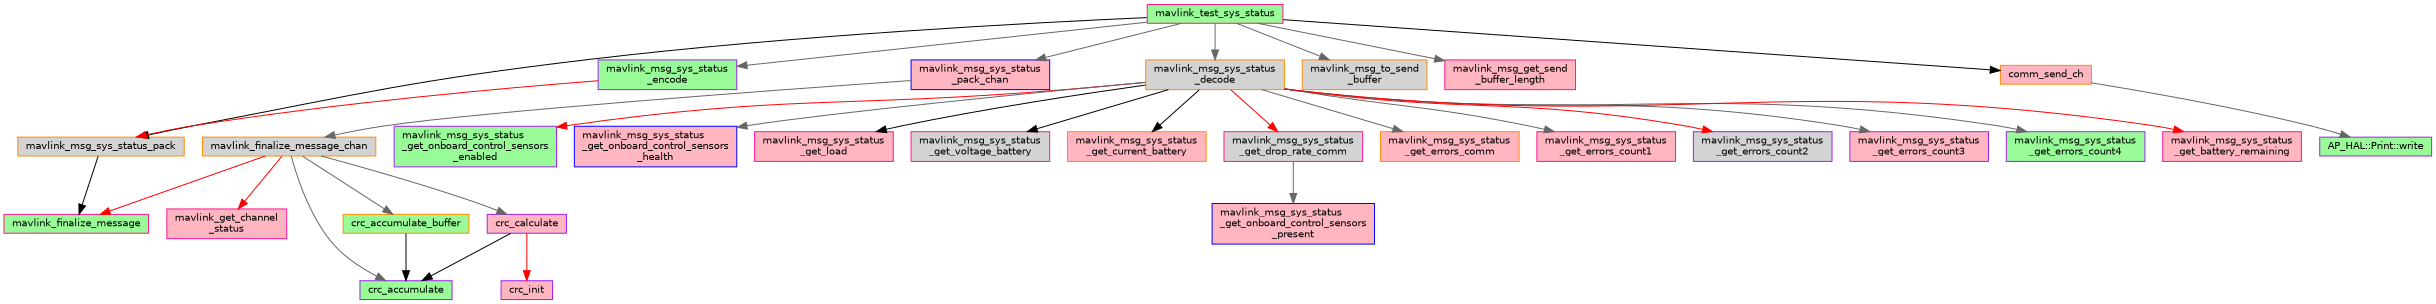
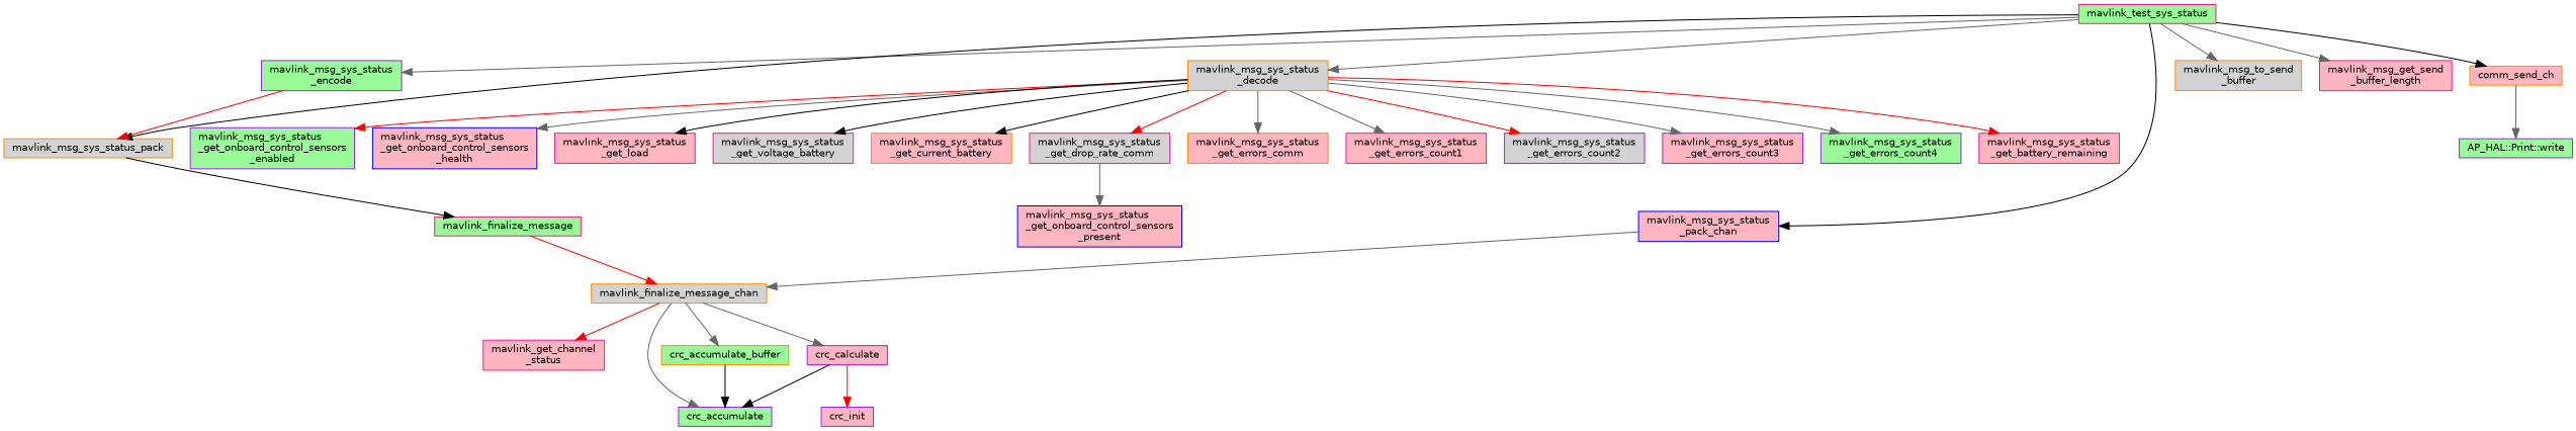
  digraph {
    rankdir=TB
    node [color=deeppink fillcolor=lightpink fontname=Helvetica fontsize=10 shape=record style=filled]
    edge [color=gray40 fontname=Helvetica fontsize=10 labelfontname=Helvetica labelfontsize=10 style=solid]
    n1 [fillcolor=palegreen fontcolor=black height=0.2 label=mavlink_test_sys_status width=0.4]
    n2 [color=purple fillcolor=palegreen height=0.2 label="mavlink_msg_sys_status\l_encode" width=0.4]
    n3 [color=darkorange fillcolor=lightgrey height=0.2 label=mavlink_msg_sys_status_pack width=0.4]
    n4 [color=darkorange fillcolor=lightgrey height=0.2 label="mavlink_msg_sys_status\l_decode" width=0.4]
    n5 [color=blue height=0.2 label="mavlink_msg_sys_status\l_pack_chan" width=0.4]
    n6 [color=darkorange fillcolor=lightgrey height=0.2 label="mavlink_msg_to_send\l_buffer" width=0.4]
    n7 [height=0.2 label="mavlink_msg_get_send\l_buffer_length" width=0.4]
    n8 [color=darkorange height=0.2 label=comm_send_ch width=0.4]
    n9 [fillcolor=palegreen height=0.2 label=mavlink_finalize_message width=0.4]
    n10 [color=purple fillcolor=palegreen height=0.2 label="mavlink_msg_sys_status\l_get_onboard_control_sensors\l_enabled" width=0.4]
    n11 [color=blue height=0.2 label="mavlink_msg_sys_status\l_get_onboard_control_sensors\l_health" width=0.4]
    n12 [height=0.2 label="mavlink_msg_sys_status\l_get_load" width=0.4]
    n13 [fillcolor=lightgrey height=0.2 label="mavlink_msg_sys_status\l_get_voltage_battery" width=0.4]
    n14 [color=darkorange height=0.2 label="mavlink_msg_sys_status\l_get_current_battery" width=0.4]
    n15 [fillcolor=lightgrey height=0.2 label="mavlink_msg_sys_status\l_get_drop_rate_comm" width=0.4]
    n16 [color=darkorange height=0.2 label="mavlink_msg_sys_status\l_get_errors_comm" width=0.4]
    n17 [height=0.2 label="mavlink_msg_sys_status\l_get_errors_count1" width=0.4]
    n18 [color=purple fillcolor=lightgrey height=0.2 label="mavlink_msg_sys_status\l_get_errors_count2" width=0.4]
    n19 [color=purple height=0.2 label="mavlink_msg_sys_status\l_get_errors_count3" width=0.4]
    n20 [color=purple fillcolor=palegreen height=0.2 label="mavlink_msg_sys_status\l_get_errors_count4" width=0.4]
    n21 [height=0.2 label="mavlink_msg_sys_status\l_get_battery_remaining" width=0.4]
    n22 [color=darkorange fillcolor=lightgrey height=0.2 label=mavlink_finalize_message_chan width=0.4]
    n23 [color=purple fillcolor=palegreen height=0.2 label="AP_HAL::Print::write" width=0.4]
    n24 [height=0.2 label="mavlink_get_channel\l_status" width=0.4]
    n25 [color=purple height=0.2 label=crc_calculate width=0.4]
    n26 [color=purple fillcolor=palegreen height=0.2 label=crc_accumulate width=0.4]
    n27 [color=darkorange fillcolor=palegreen height=0.2 label=crc_accumulate_buffer width=0.4]
    n28 [color=purple height=0.2 label=crc_init width=0.4]
    n29 [color=blue height=0.2 label="mavlink_msg_sys_status\l_get_onboard_control_sensors\l_present" width=0.4]
    n1 -> n2
    n1 -> n3 [color=black]
    n1 -> n4
-   n1 -> n5
+   n1 -> n5 [color=black]
    n1 -> n6
    n1 -> n7
    n1 -> n8 [color=black]
    n2 -> n3 [color=red]
    n3 -> n9 [color=black]
    n4 -> n10 [color=red]
    n4 -> n11
    n4 -> n12 [color=black]
    n4 -> n13 [color=black]
    n4 -> n14 [color=black]
    n4 -> n15 [color=red]
    n4 -> n16
    n4 -> n17
    n4 -> n18 [color=red]
    n4 -> n19
    n4 -> n20
    n4 -> n21 [color=red]
    n5 -> n22
    n8 -> n23
-   n22 -> n9 [color=red]
+   n9 -> n22 [color=red]
    n15 -> n29
    n22 -> n24 [color=red]
    n22 -> n25
    n22 -> n26
    n22 -> n27
    n25 -> n26 [color=black]
    n25 -> n28 [color=red]
    n27 -> n26 [color=black]
  }
